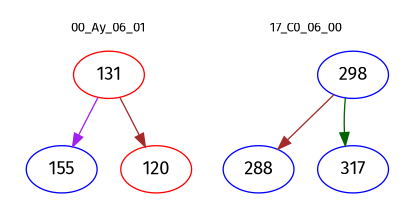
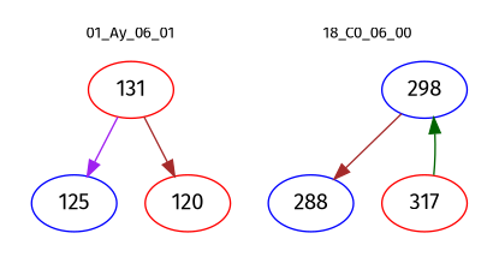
  digraph {
    fontname="Fira Sans"
    node [color=blue fontname="Fira Sans"]
    edge [color=brown fontname="Fira Sans"]
    n1 [color=red label=131]
-   n2 [label=155]
+   n2 [label=125]
    n3 [color=red label=120]
    n4 [label=298]
    n5 [label=288]
-   n6 [label=317]
+   n6 [color=red label=317]
    subgraph cluster_1 {
      color=white
      fontsize=10
-     label="00_Ay_06_01"
+     label="01_Ay_06_01"
      n1
      n2
      n3
    }
    subgraph cluster_2 {
      color=white
      fontsize=10
-     label="17_C0_06_00"
+     label="18_C0_06_00"
      n4
      n5
      n6
    }
    n1 -> n2 [color=purple]
    n1 -> n3
    n4 -> n5
-   n4 -> n6 [color=darkgreen]
+   n6 -> n4 [color=darkgreen]
  }
